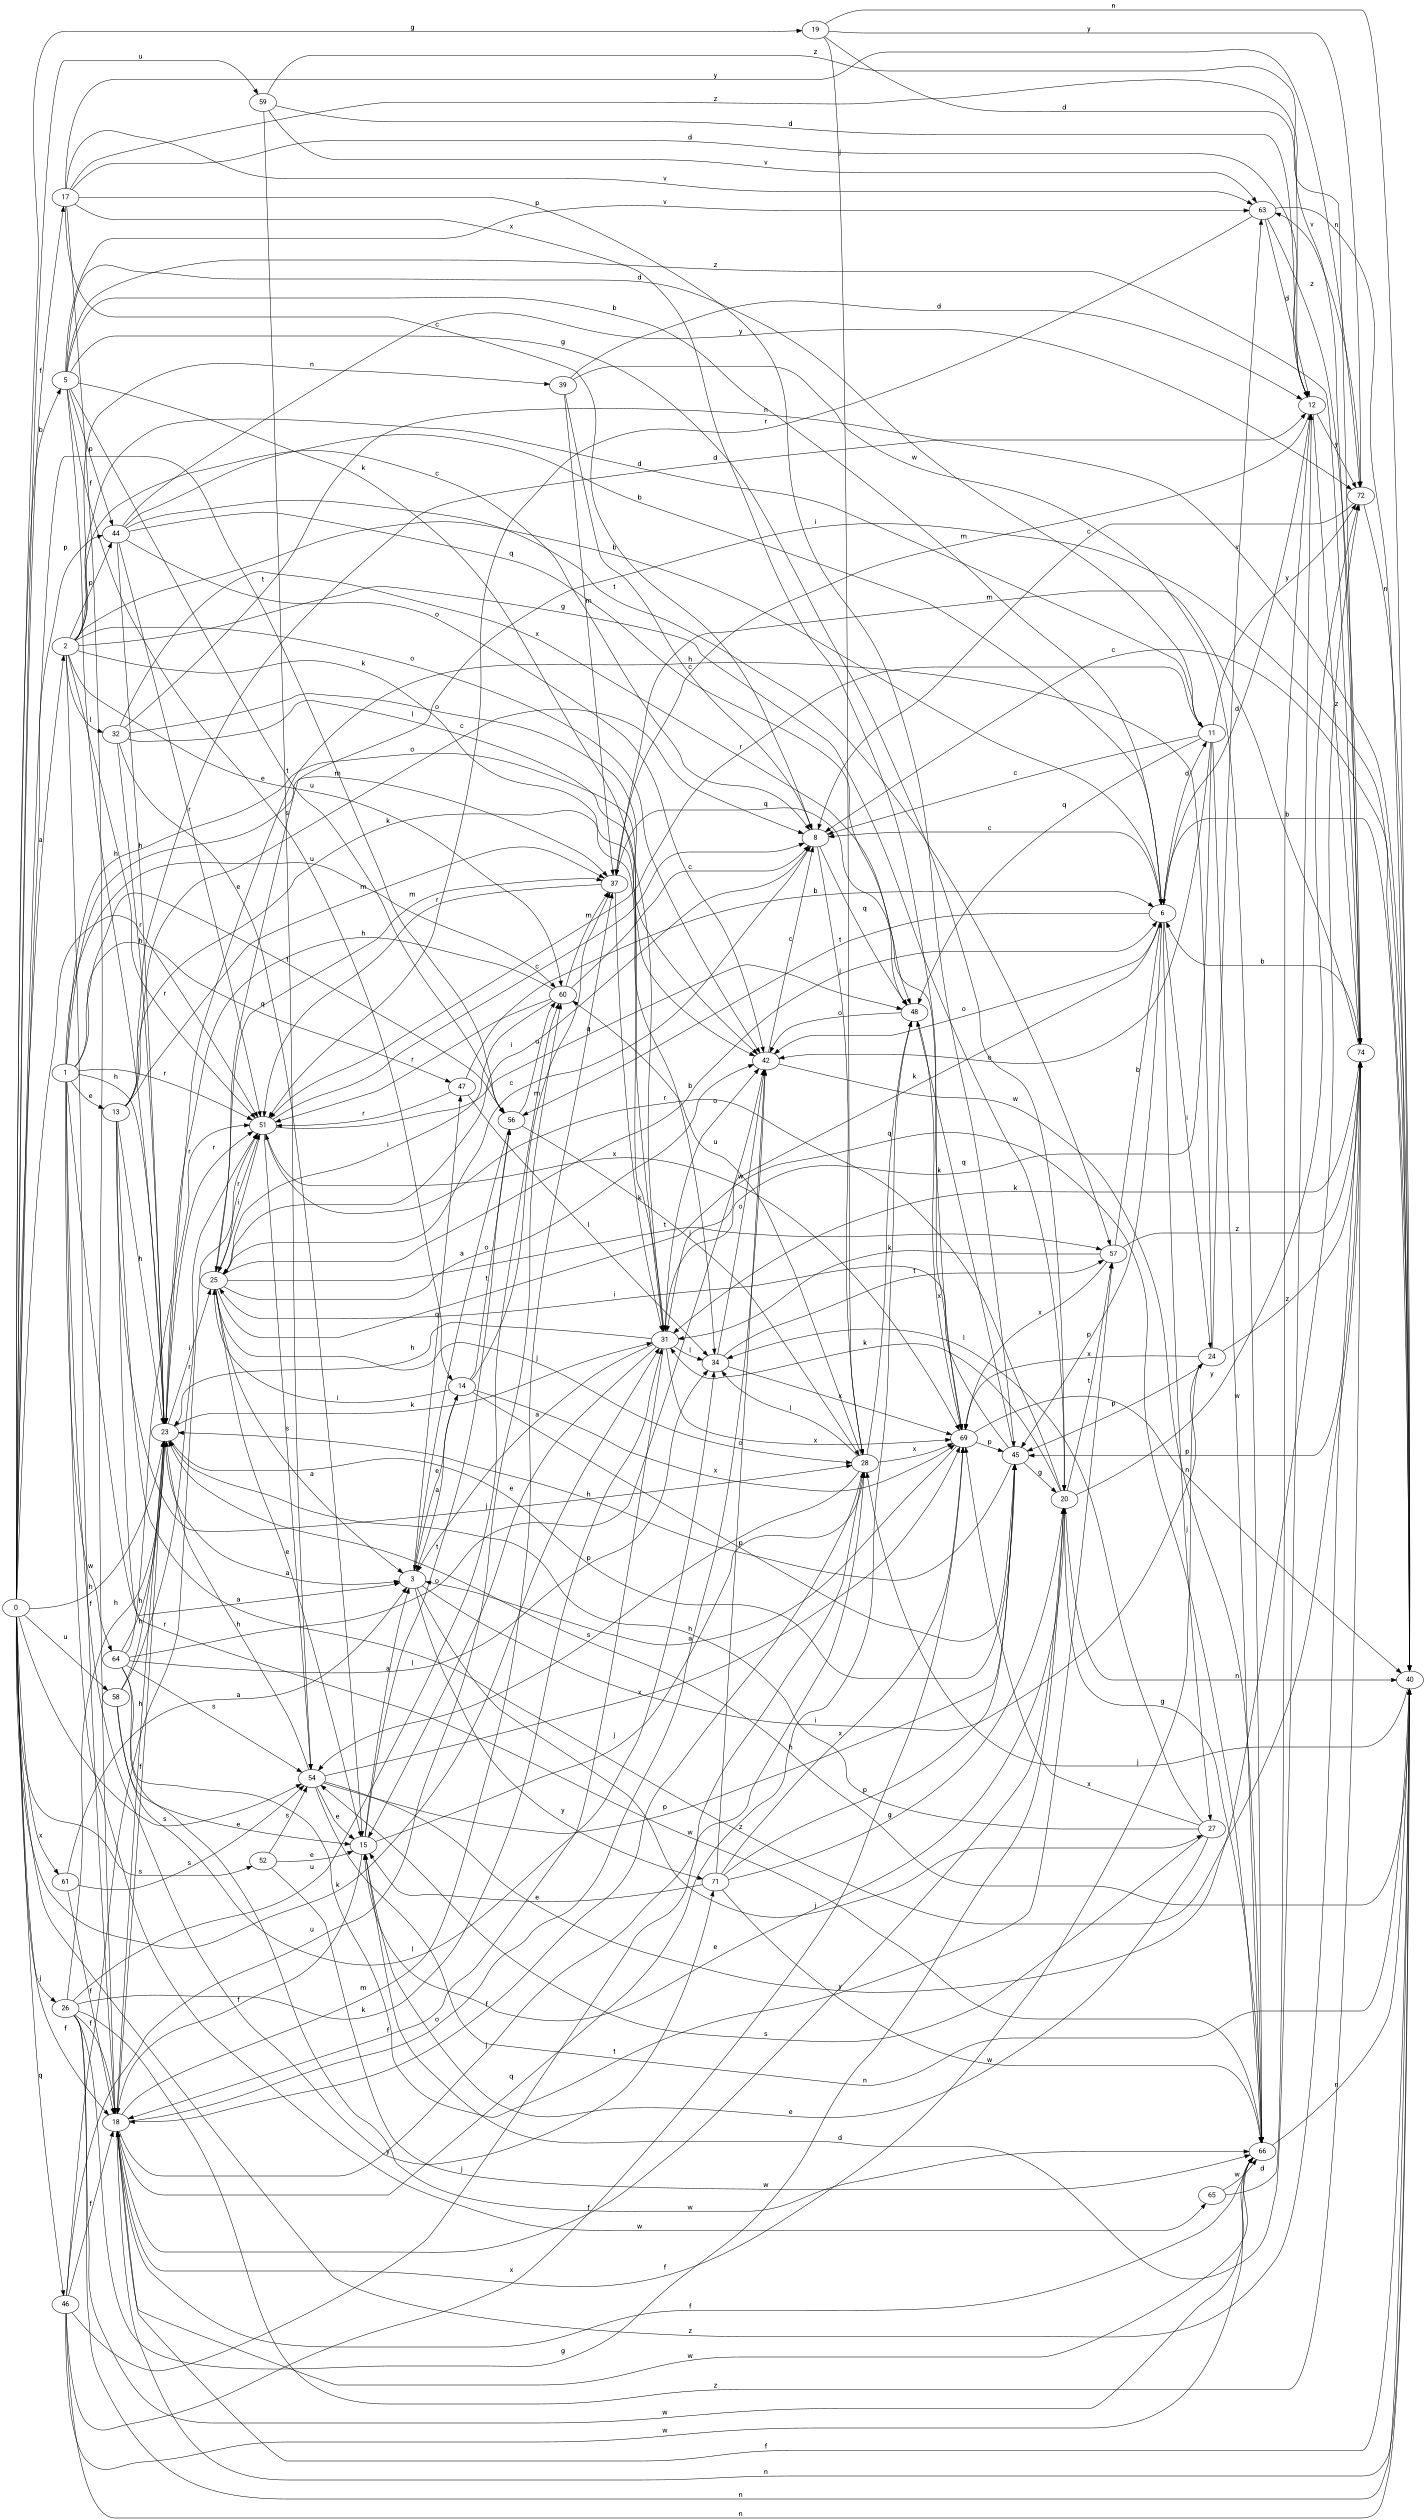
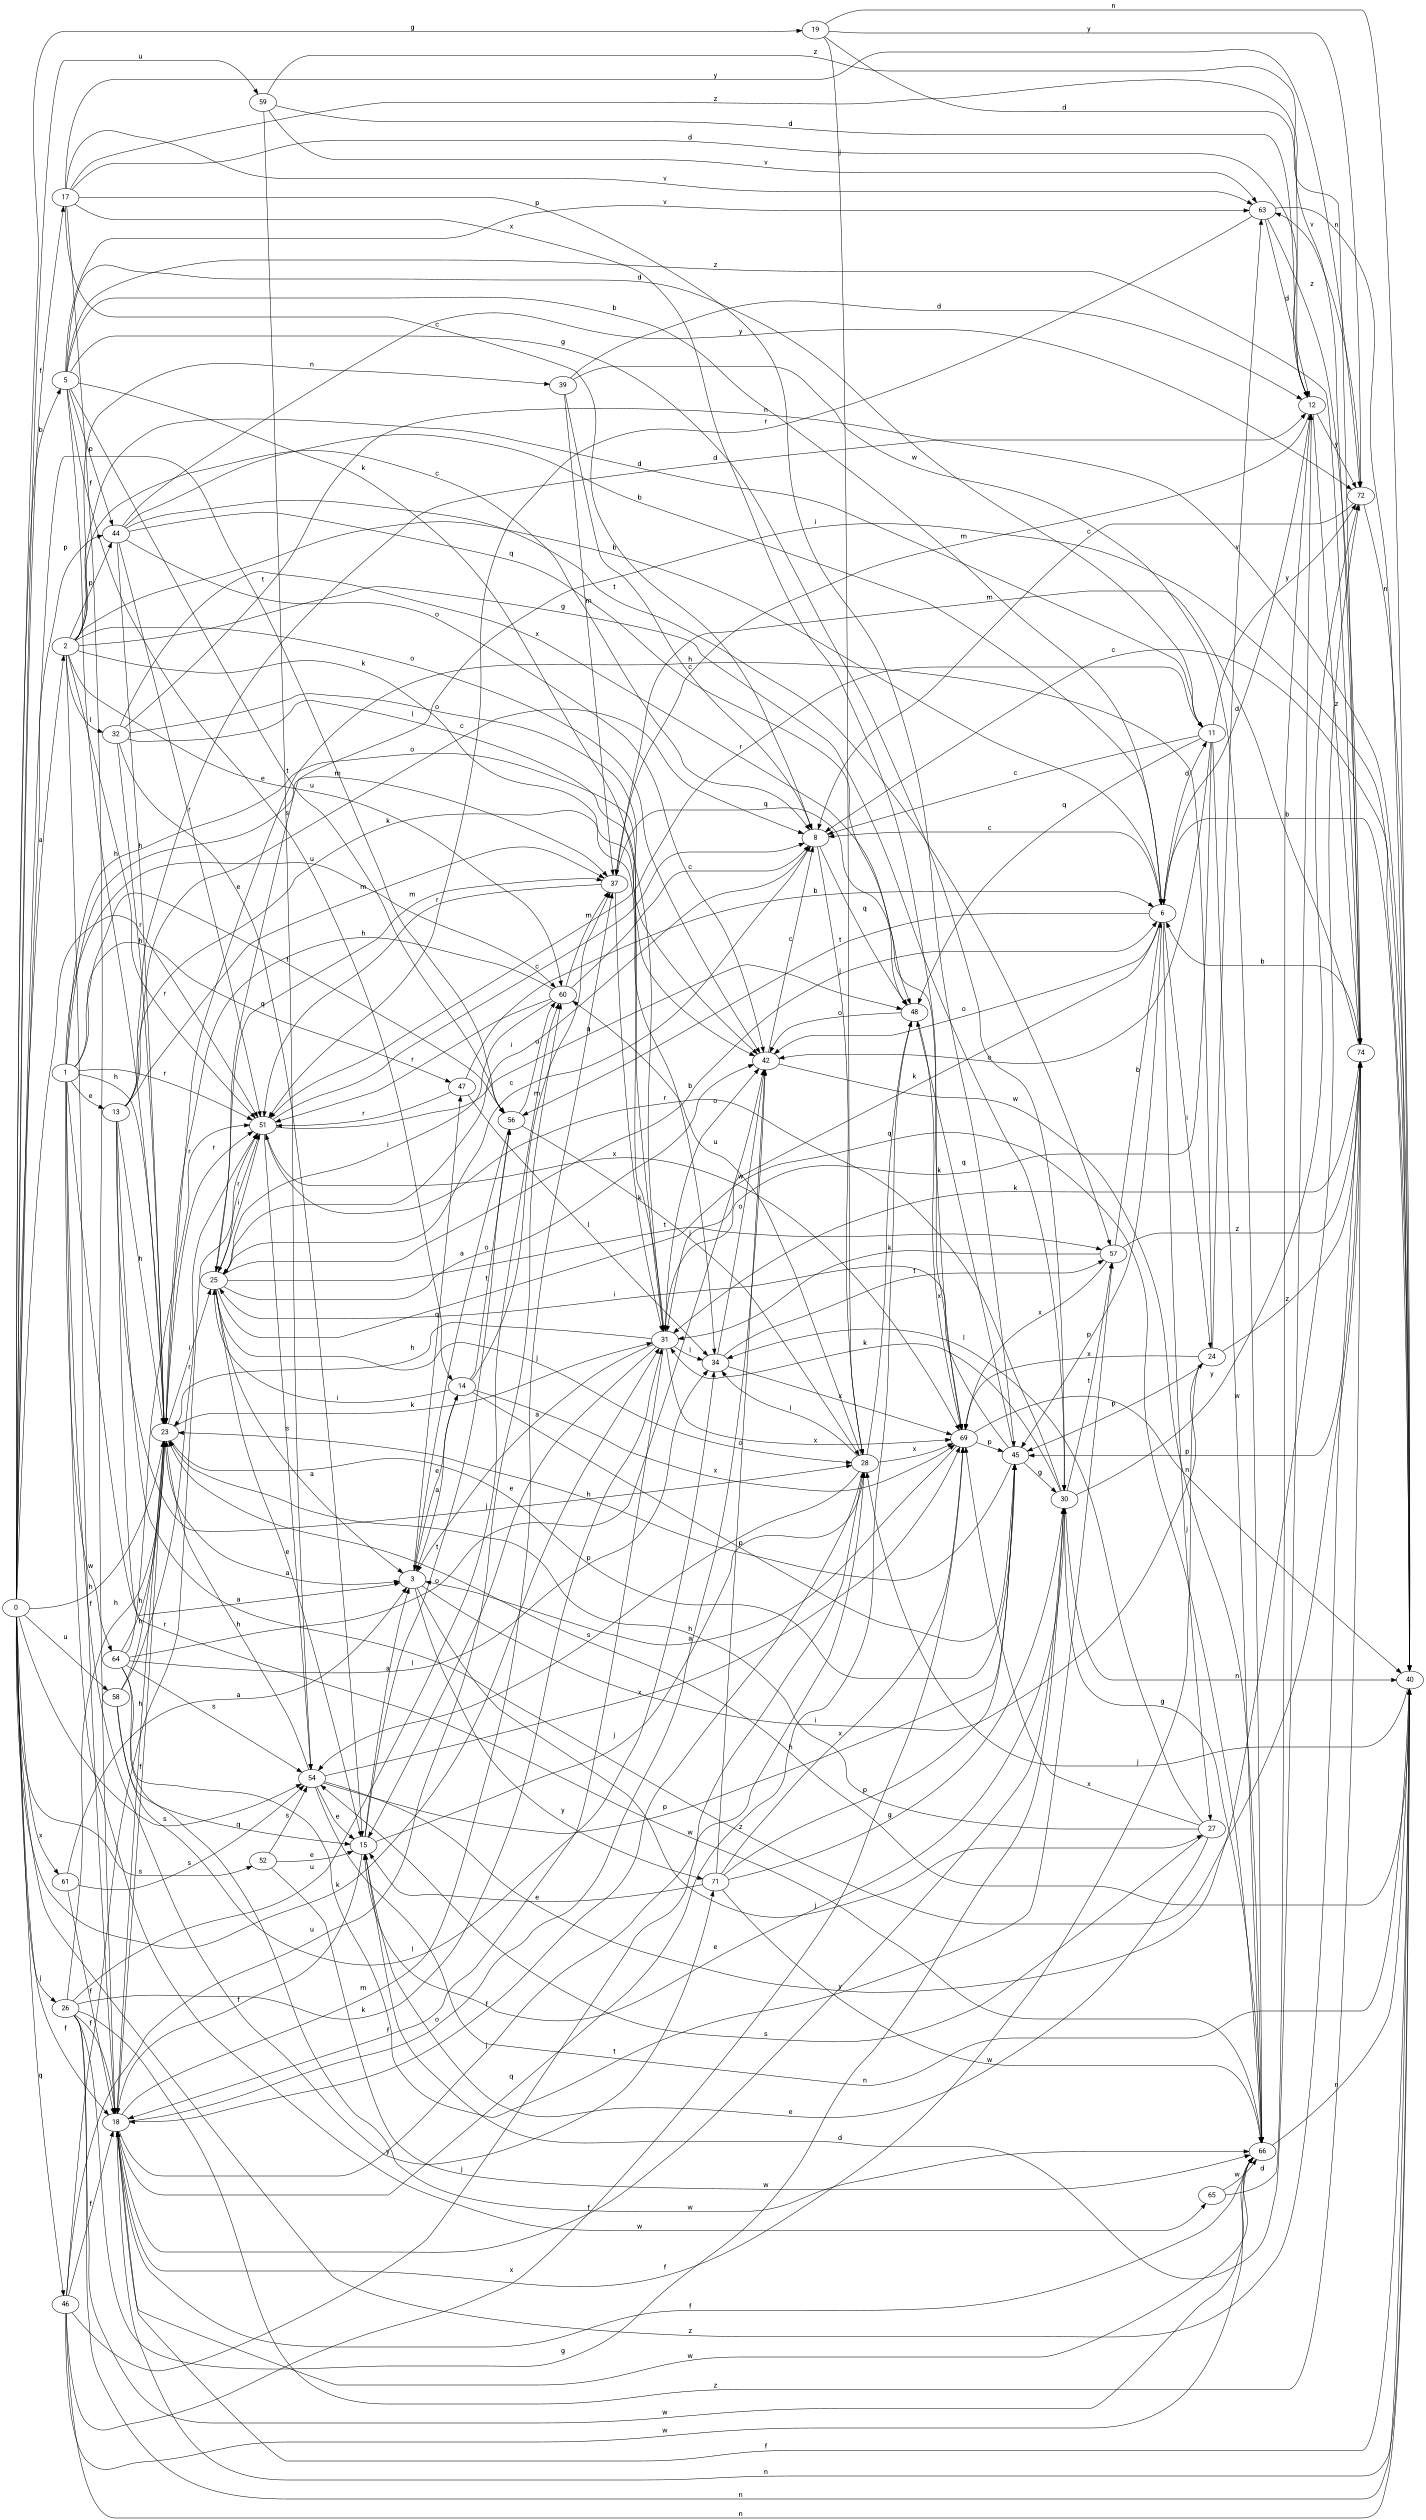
  strict digraph {
    fontname=Roboto
    rankdir=LR
    node [fontname=Roboto]
    edge [fontname=Roboto]
    0
    2
    5
    17
    18
    19
    23
    26
    31
    44
    46
    51
    52
    54
    56
    58
    59
    n18 [label=61]
    74
    42
    60
    6
    8
    11
-   20
+   20 [label=30]
    32
    39
    14
    63
    12
    45
    72
    69
    37
    28
    48
    66
    40
    3
    25
    15
    34
    57
    1
    13
    47
    64
    65
    71
    24
    27
    0 -> 2 [label=a]
    0 -> 5 [label=b]
    0 -> 17 [label=f]
    0 -> 18 [label=f]
    0 -> 19 [label=g]
    0 -> 23 [label=h]
    0 -> 26 [label=j]
    0 -> 31 [label=k]
    0 -> 44 [label=p]
    0 -> 46 [label=q]
    0 -> 51 [label=r]
    0 -> 52 [label=s]
    0 -> 54 [label=s]
    0 -> 56 [label=t]
    0 -> 58 [label=u]
    0 -> 59 [label=u]
    0 -> n18 [label=x]
    0 -> 74 [label=z]
    2 -> 18 [label=f]
    2 -> 31 [label=k]
    2 -> 44 [label=p]
    2 -> 51 [label=r]
    2 -> 42 [label=o]
    2 -> 60 [label=u]
    2 -> 6 [label=b]
    2 -> 8 [label=c]
    2 -> 11 [label=d]
    2 -> 20 [label=g]
    2 -> 32 [label=l]
    2 -> 39 [label=n]
    5 -> 23 [label=h]
    5 -> 31 [label=k]
    5 -> 44 [label=p]
    5 -> 56 [label=t]
    5 -> 74 [label=z]
    5 -> 6 [label=b]
    5 -> 11 [label=d]
    5 -> 20 [label=g]
    5 -> 14 [label=e]
    5 -> 63 [label=v]
    17 -> 18 [label=f]
    17 -> 74 [label=z]
    17 -> 8 [label=c]
    17 -> 63 [label=v]
    17 -> 12 [label=d]
    17 -> 45 [label=p]
    17 -> 72 [label=y]
    17 -> 69 [label=x]
    18 -> 23 [label=h]
    18 -> 42 [label=o]
    18 -> 37 [label=m]
    18 -> 28 [label=j]
    18 -> 48 [label=q]
    18 -> 66 [label=w]
    18 -> 40 [label=n]
    19 -> 12 [label=d]
    19 -> 72 [label=y]
    19 -> 28 [label=j]
    19 -> 40 [label=n]
    23 -> 18 [label=f]
    23 -> 31 [label=k]
    23 -> 51 [label=r]
    23 -> 45 [label=p]
    23 -> 3 [label=a]
    23 -> 25 [label=i]
    26 -> 18 [label=f]
    26 -> 23 [label=h]
    26 -> 31 [label=k]
    26 -> 74 [label=z]
    26 -> 60 [label=u]
    26 -> 20 [label=g]
    26 -> 66 [label=w]
    26 -> 40 [label=n]
    31 -> 18 [label=f]
    31 -> 23 [label=h]
    31 -> 42 [label=o]
    31 -> 69 [label=x]
    31 -> 3 [label=a]
    31 -> 15 [label=e]
    31 -> 34 [label=l]
    44 -> 23 [label=h]
    44 -> 51 [label=r]
    44 -> 42 [label=o]
    44 -> 6 [label=b]
    44 -> 72 [label=y]
    44 -> 48 [label=q]
    44 -> 57 [label=t]
    46 -> 18 [label=f]
    46 -> 51 [label=r]
    46 -> 60 [label=u]
    46 -> 69 [label=x]
    46 -> 28 [label=j]
    46 -> 66 [label=w]
    46 -> 40 [label=n]
    51 -> 54 [label=s]
    51 -> 8 [label=c]
    51 -> 69 [label=x]
    51 -> 48 [label=q]
    51 -> 25 [label=i]
    52 -> 54 [label=s]
    52 -> 66 [label=w]
    52 -> 15 [label=e]
    54 -> 23 [label=h]
    54 -> 45 [label=p]
    54 -> 72 [label=y]
    54 -> 69 [label=x]
    54 -> 40 [label=n]
    54 -> 15 [label=e]
    56 -> 60 [label=u]
    56 -> 28 [label=j]
    56 -> 3 [label=a]
    58 -> 23 [label=h]
    58 -> 51 [label=r]
-   58 -> 15 [label=e]
+   58 -> 15 [label=q]
    58 -> 34 [label=l]
    59 -> 54 [label=s]
    59 -> 74 [label=z]
    59 -> 63 [label=v]
    59 -> 12 [label=d]
    n18 -> 18 [label=f]
    n18 -> 54 [label=s]
    n18 -> 3 [label=a]
    74 -> 31 [label=k]
    74 -> 6 [label=b]
    74 -> 45 [label=p]
    74 -> 37 [label=m]
    42 -> 8 [label=c]
    42 -> 66 [label=w]
    60 -> 23 [label=h]
    60 -> 51 [label=r]
    60 -> 8 [label=c]
    60 -> 37 [label=m]
    60 -> 25 [label=i]
    6 -> 31 [label=k]
    6 -> 56 [label=t]
    6 -> 42 [label=o]
    6 -> 8 [label=c]
    6 -> 11 [label=d]
    6 -> 12 [label=d]
    6 -> 45 [label=p]
    6 -> 24 [label=i]
    6 -> 27 [label=j]
    8 -> 28 [label=j]
    8 -> 48 [label=q]
    8 -> 25 [label=i]
    11 -> 31 [label=k]
    11 -> 51 [label=r]
    11 -> 42 [label=o]
    11 -> 8 [label=c]
    11 -> 72 [label=y]
    11 -> 48 [label=q]
    11 -> 66 [label=w]
    20 -> 18 [label=f]
    20 -> 31 [label=k]
    20 -> 51 [label=r]
    20 -> 72 [label=y]
    20 -> 40 [label=n]
    20 -> 15 [label=e]
    20 -> 57 [label=t]
    32 -> 23 [label=h]
    32 -> 42 [label=o]
    32 -> 69 [label=x]
    32 -> 40 [label=n]
    32 -> 15 [label=e]
    32 -> 34 [label=l]
    39 -> 8 [label=c]
    39 -> 12 [label=d]
    39 -> 37 [label=m]
    39 -> 66 [label=w]
    14 -> 56 [label=t]
    14 -> 45 [label=p]
    14 -> 69 [label=x]
    14 -> 37 [label=m]
    14 -> 3 [label=a]
    14 -> 25 [label=i]
    63 -> 51 [label=r]
    63 -> 74 [label=z]
    63 -> 12 [label=d]
    63 -> 40 [label=n]
    12 -> 74 [label=z]
    12 -> 72 [label=y]
    12 -> 37 [label=m]
    45 -> 23 [label=h]
    45 -> 20 [label=g]
    45 -> 48 [label=q]
    45 -> 25 [label=i]
    72 -> 8 [label=c]
    72 -> 63 [label=v]
    72 -> 40 [label=n]
    69 -> 45 [label=p]
    69 -> 40 [label=n]
    69 -> 3 [label=a]
    37 -> 31 [label=k]
    37 -> 51 [label=r]
    37 -> 48 [label=q]
    28 -> 18 [label=f]
    28 -> 54 [label=s]
    28 -> 60 [label=u]
    28 -> 69 [label=x]
    28 -> 48 [label=q]
    28 -> 34 [label=l]
    48 -> 42 [label=o]
    48 -> 69 [label=x]
    66 -> 18 [label=f]
    66 -> 20 [label=g]
    66 -> 40 [label=n]
    40 -> 18 [label=f]
    40 -> 23 [label=h]
    40 -> 6 [label=b]
    40 -> 8 [label=c]
    40 -> 28 [label=j]
    40 -> 25 [label=i]
    3 -> 14 [label=e]
    3 -> 47 [label=q]
    3 -> 71 [label=y]
    3 -> 24 [label=i]
    3 -> 27 [label=j]
    25 -> 51 [label=r]
    25 -> 42 [label=o]
    25 -> 6 [label=b]
    25 -> 8 [label=c]
    25 -> 37 [label=m]
    25 -> 28 [label=j]
    25 -> 66 [label=w]
    25 -> 3 [label=a]
    25 -> 15 [label=e]
    25 -> 57 [label=t]
    15 -> 18 [label=f]
    15 -> 56 [label=t]
    15 -> 12 [label=d]
    15 -> 28 [label=j]
    15 -> 3 [label=a]
    34 -> 42 [label=o]
    34 -> 69 [label=x]
    34 -> 57 [label=t]
    57 -> 31 [label=k]
    57 -> 74 [label=z]
    57 -> 6 [label=b]
    57 -> 69 [label=x]
    1 -> 23 [label=h]
    1 -> 51 [label=r]
    1 -> 56 [label=t]
    1 -> 42 [label=o]
    1 -> 60 [label=u]
    1 -> 37 [label=m]
    1 -> 3 [label=a]
    1 -> 13 [label=e]
    1 -> 47 [label=q]
    1 -> 64 [label=w]
    1 -> 65 [label=w]
    1 -> 71 [label=y]
    13 -> 23 [label=h]
    13 -> 31 [label=k]
    13 -> 74 [label=z]
    13 -> 8 [label=c]
    13 -> 12 [label=d]
    13 -> 37 [label=m]
    13 -> 28 [label=j]
    13 -> 66 [label=w]
    47 -> 51 [label=r]
    47 -> 6 [label=b]
    47 -> 34 [label=l]
    64 -> 23 [label=h]
    64 -> 51 [label=r]
    64 -> 54 [label=s]
    64 -> 42 [label=o]
    64 -> 66 [label=w]
    64 -> 34 [label=l]
    64 -> 57 [label=t]
    65 -> 12 [label=d]
    65 -> 66 [label=w]
    71 -> 42 [label=o]
    71 -> 20 [label=g]
    71 -> 45 [label=p]
    71 -> 69 [label=x]
    71 -> 66 [label=w]
    71 -> 15 [label=e]
    24 -> 18 [label=f]
    24 -> 23 [label=h]
    24 -> 74 [label=z]
    24 -> 63 [label=v]
    24 -> 45 [label=p]
    24 -> 69 [label=x]
    27 -> 23 [label=h]
    27 -> 54 [label=s]
    27 -> 69 [label=x]
    27 -> 15 [label=e]
    27 -> 34 [label=l]
  }
